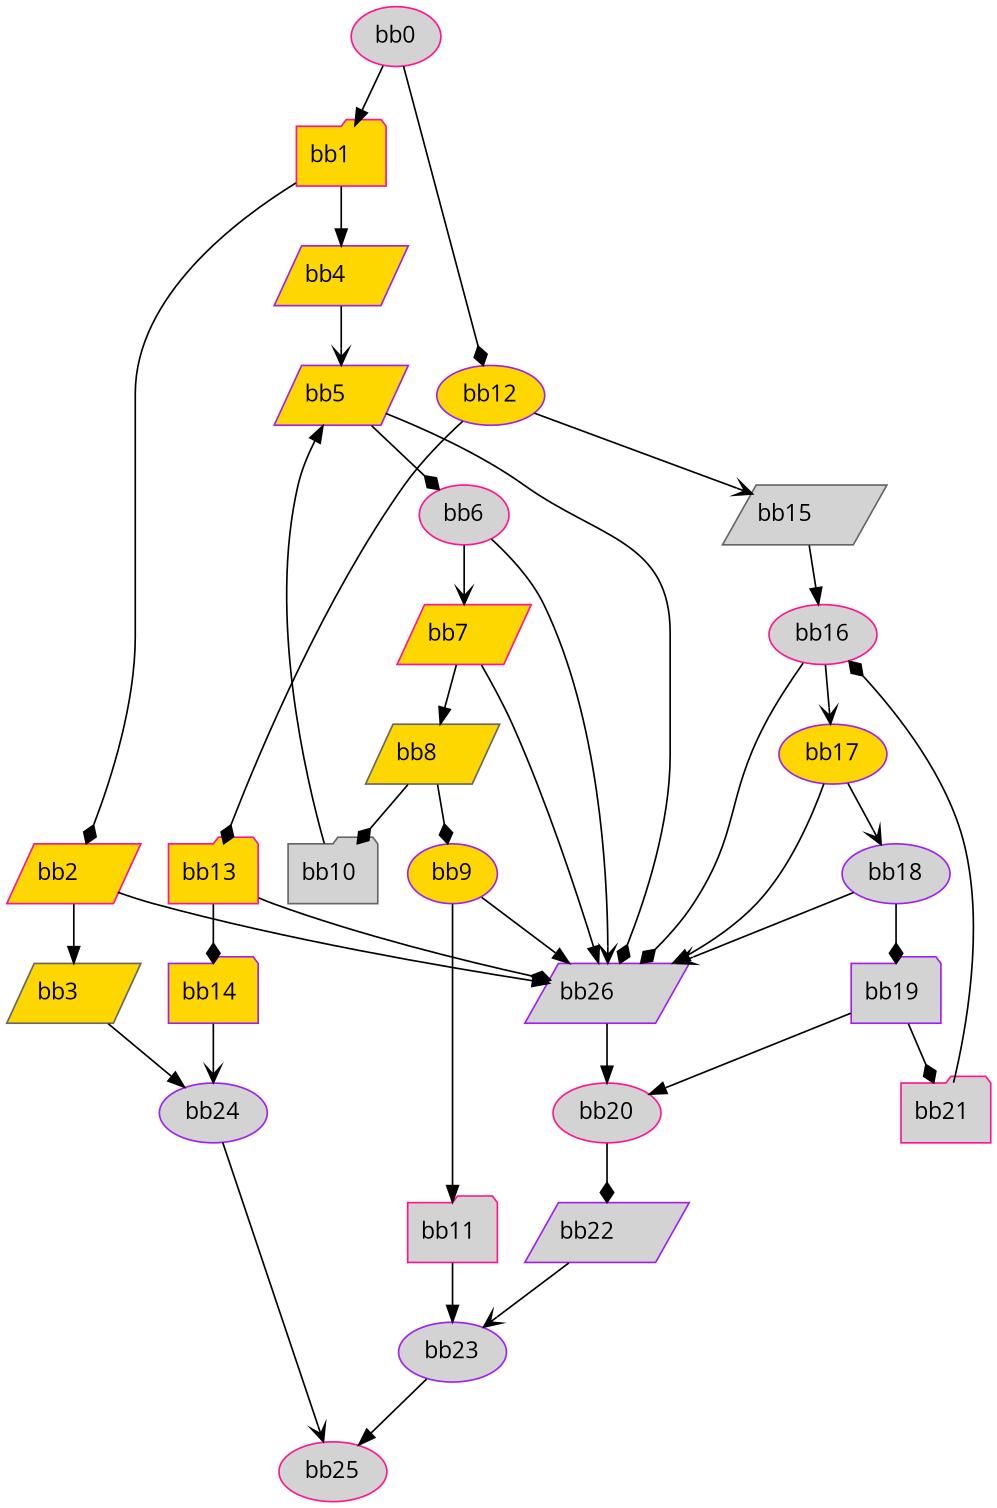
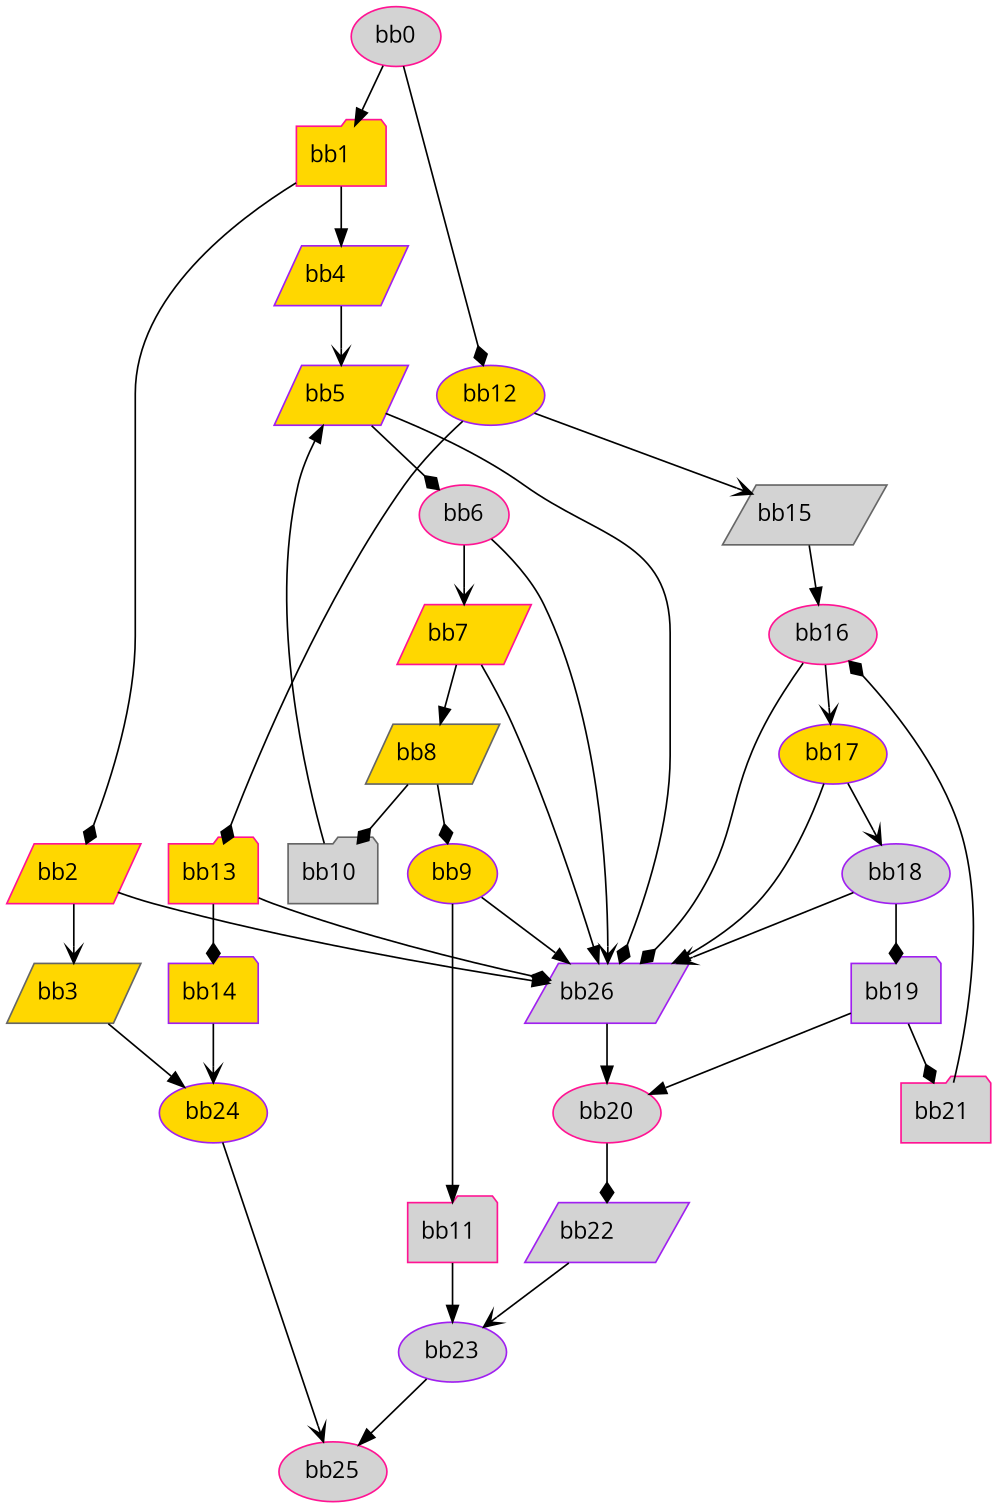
  digraph {
    fontname="Open Sans"
    node [color=purple fillcolor=lightgrey fontname="Open Sans" shape=ellipse style=filled]
    edge [arrowhead=normal fontname="Open Sans"]
    n1 [color=deeppink label="bb0\l"]
    n2 [color=deeppink fillcolor=gold label="bb1\l" shape=folder]
    n3 [fillcolor=gold label="bb12\l"]
    n4 [color=deeppink fillcolor=gold label="bb2\l" shape=parallelogram]
    n5 [fillcolor=gold label="bb4\l" shape=parallelogram]
    n6 [color=deeppink fillcolor=gold label="bb13\l" shape=folder]
    n7 [color=gray40 label="bb15\l" shape=parallelogram]
    n8 [color=gray40 fillcolor=gold label="bb3\l" shape=parallelogram]
    n9 [label="bb26\l" shape=parallelogram]
    n10 [fillcolor=gold label="bb5\l" shape=parallelogram]
-   n11 [label="bb24\l"]
+   n11 [fillcolor=gold label="bb24\l"]
    n12 [color=deeppink label="bb20\l"]
    n13 [color=deeppink label="bb25\l"]
    n14 [color=deeppink label="bb6\l"]
    n15 [color=deeppink fillcolor=gold label="bb7\l" shape=parallelogram]
    n16 [color=gray40 fillcolor=gold label="bb8\l" shape=parallelogram]
    n17 [fillcolor=gold label="bb9\l"]
    n18 [color=gray40 label="bb10\l" shape=folder]
    n19 [color=deeppink label="bb11\l" shape=folder]
    n20 [label="bb23\l"]
    n21 [fillcolor=gold label="bb14\l" shape=folder]
    n22 [color=deeppink label="bb16\l"]
    n23 [fillcolor=gold label="bb17\l"]
    n24 [label="bb18\l"]
    n25 [label="bb19\l" shape=folder]
    n26 [color=deeppink label="bb21\l" shape=folder]
    n27 [label="bb22\l" shape=parallelogram]
    n1 -> n2
    n1 -> n3 [arrowhead=diamond]
    n2 -> n4 [arrowhead=diamond]
    n2 -> n5
    n3 -> n6 [arrowhead=diamond]
    n3 -> n7 [arrowhead=vee]
-   n4 -> n8
+   n4 -> n8 [arrowhead=vee]
    n4 -> n9
    n5 -> n10 [arrowhead=vee]
    n6 -> n9 [arrowhead=diamond]
    n6 -> n21 [arrowhead=diamond]
    n7 -> n22
    n8 -> n11
    n9 -> n12
    n10 -> n9 [arrowhead=diamond]
    n10 -> n14 [arrowhead=diamond]
    n11 -> n13 [arrowhead=vee]
    n12 -> n27 [arrowhead=diamond]
    n14 -> n9 [arrowhead=vee]
    n14 -> n15 [arrowhead=vee]
    n15 -> n9
    n15 -> n16
    n16 -> n17 [arrowhead=diamond]
    n16 -> n18 [arrowhead=diamond]
    n17 -> n9
    n17 -> n19
    n18 -> n10
    n19 -> n20
    n20 -> n13
    n21 -> n11 [arrowhead=vee]
    n22 -> n9 [arrowhead=diamond]
    n22 -> n23 [arrowhead=vee]
    n23 -> n9
    n23 -> n24 [arrowhead=vee]
    n24 -> n9 [arrowhead=vee]
    n24 -> n25 [arrowhead=diamond]
    n25 -> n12
    n25 -> n26 [arrowhead=diamond]
    n26 -> n22 [arrowhead=diamond]
    n27 -> n20 [arrowhead=vee]
  }
